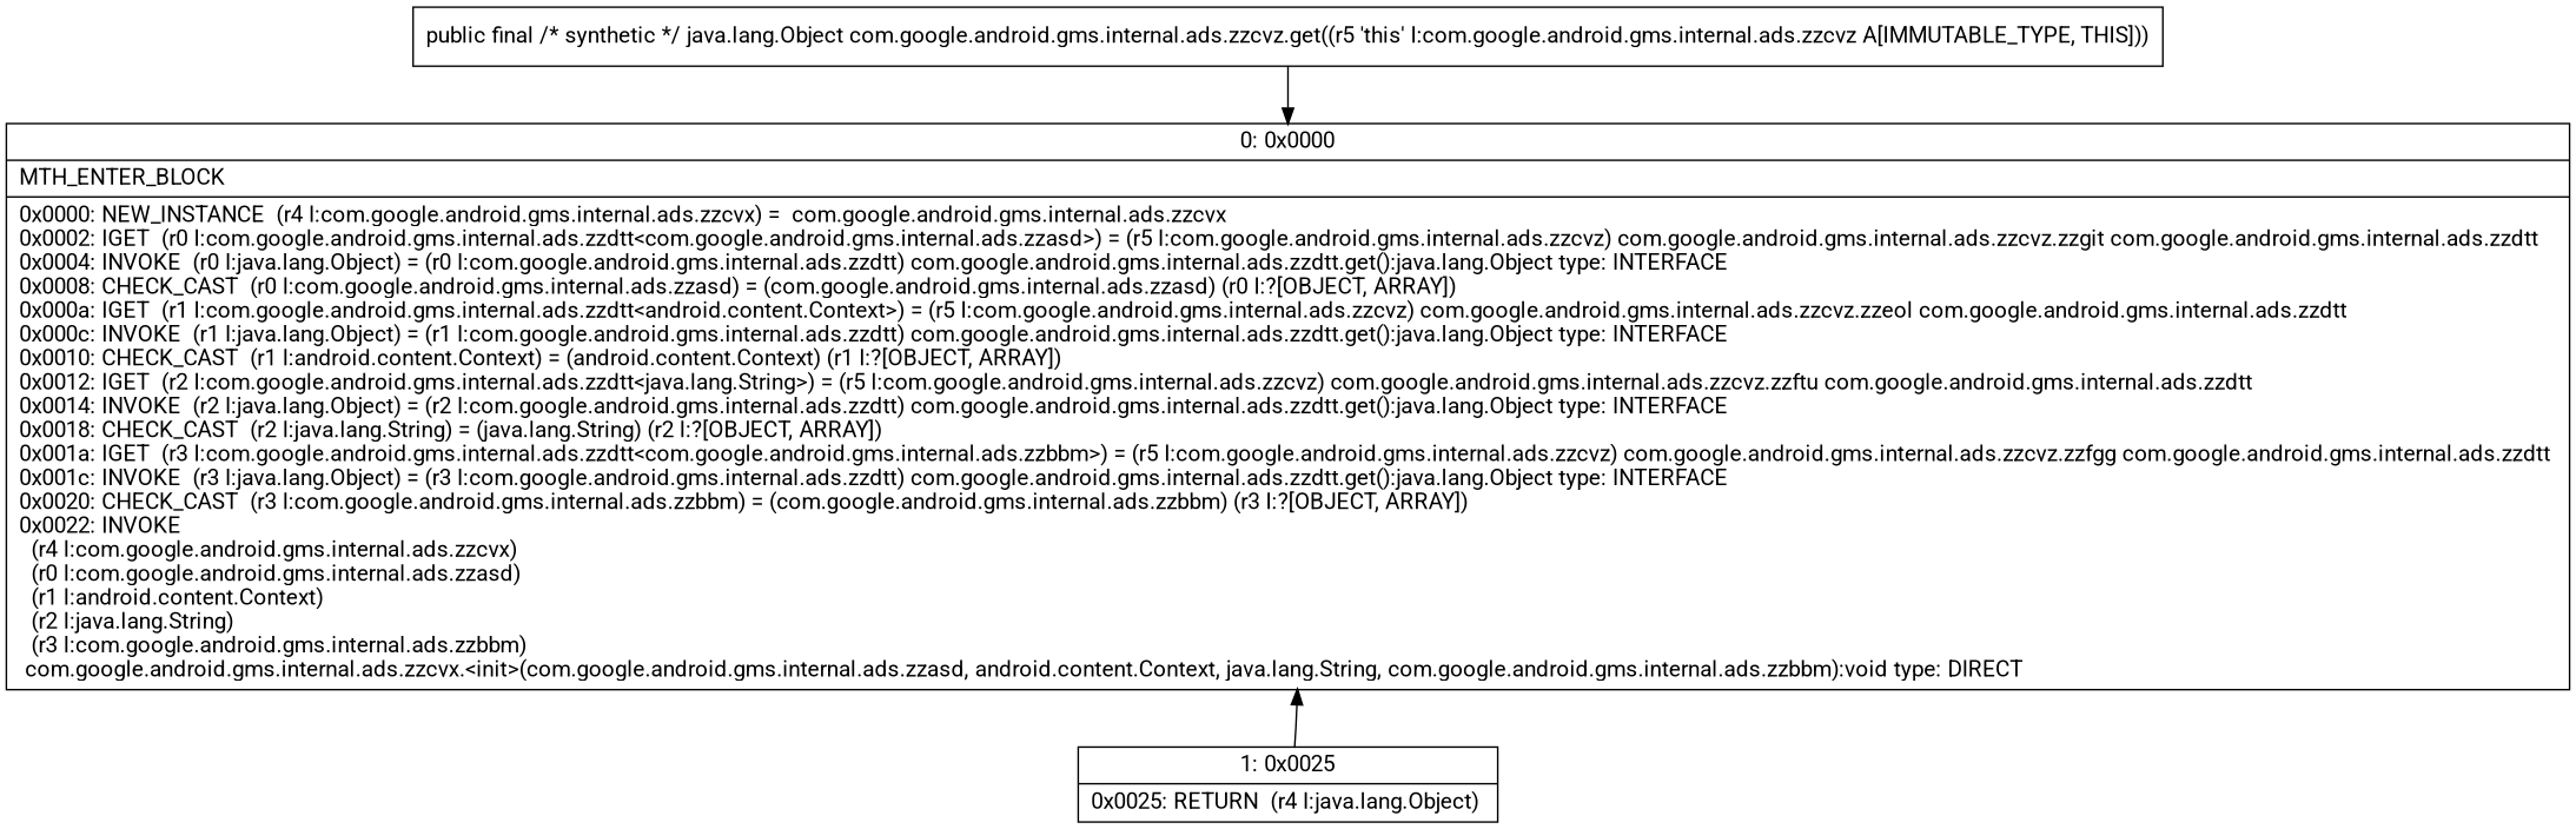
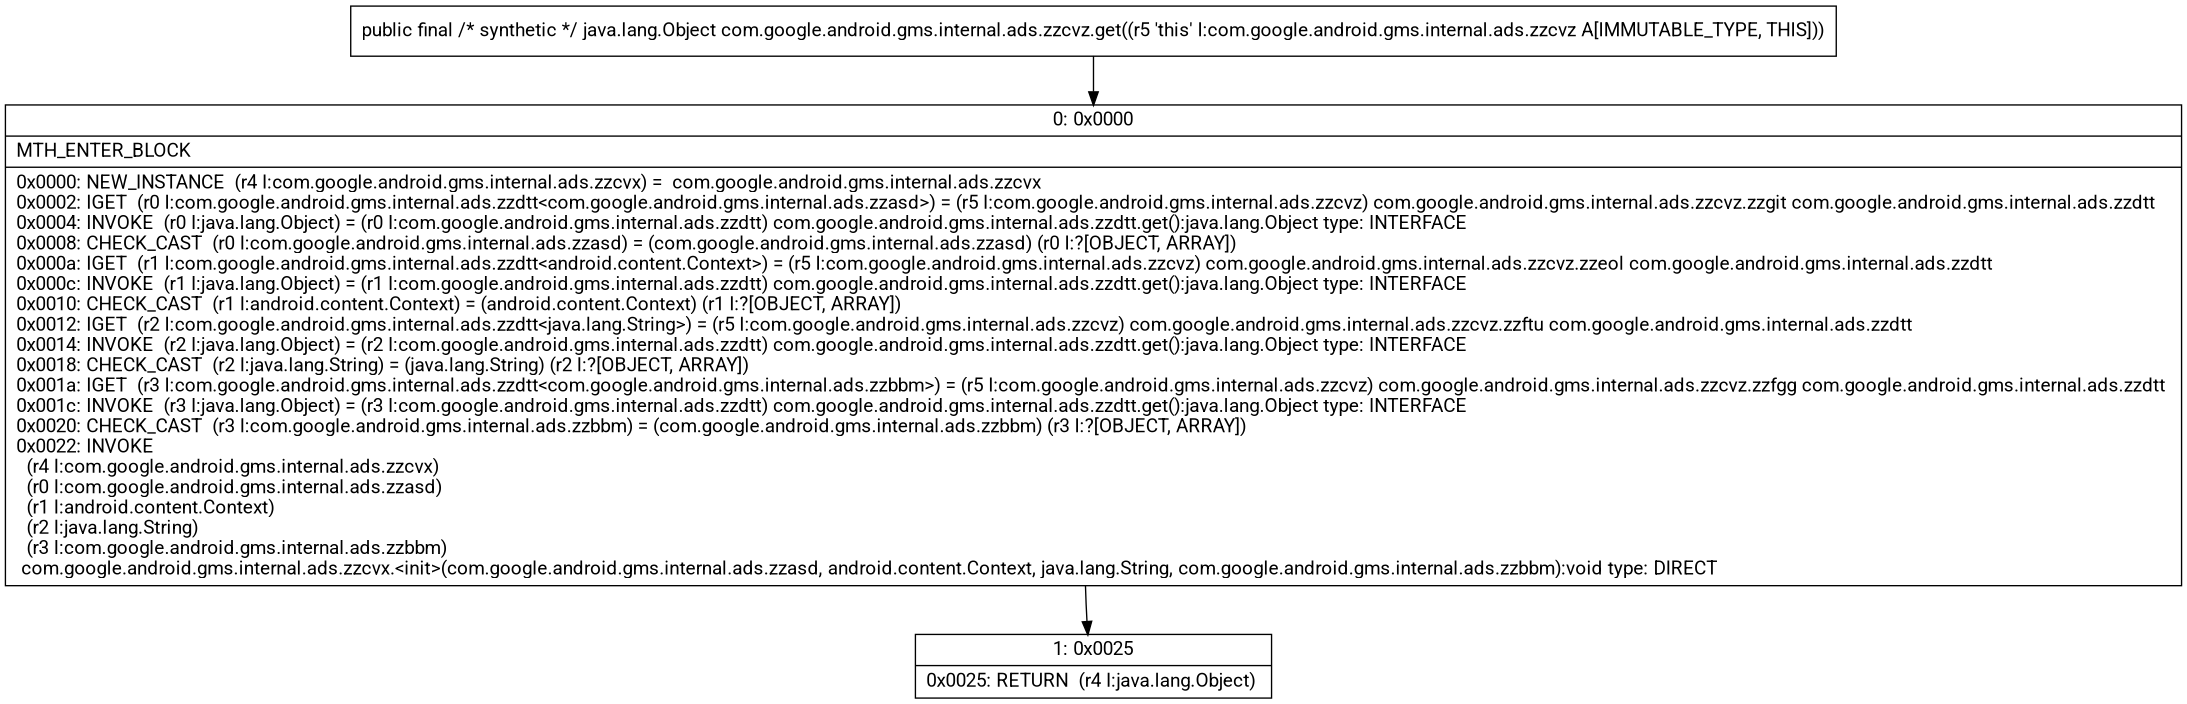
  digraph {
    fontname=Roboto
    node [shape=record fontname=Roboto]
    edge [fontname=Roboto]
    n1 [label="{0\:\ 0x0000|MTH_ENTER_BLOCK\l|0x0000: NEW_INSTANCE  (r4 I:com.google.android.gms.internal.ads.zzcvx) =  com.google.android.gms.internal.ads.zzcvx \l0x0002: IGET  (r0 I:com.google.android.gms.internal.ads.zzdtt\<com.google.android.gms.internal.ads.zzasd\>) = (r5 I:com.google.android.gms.internal.ads.zzcvz) com.google.android.gms.internal.ads.zzcvz.zzgit com.google.android.gms.internal.ads.zzdtt \l0x0004: INVOKE  (r0 I:java.lang.Object) = (r0 I:com.google.android.gms.internal.ads.zzdtt) com.google.android.gms.internal.ads.zzdtt.get():java.lang.Object type: INTERFACE \l0x0008: CHECK_CAST  (r0 I:com.google.android.gms.internal.ads.zzasd) = (com.google.android.gms.internal.ads.zzasd) (r0 I:?[OBJECT, ARRAY]) \l0x000a: IGET  (r1 I:com.google.android.gms.internal.ads.zzdtt\<android.content.Context\>) = (r5 I:com.google.android.gms.internal.ads.zzcvz) com.google.android.gms.internal.ads.zzcvz.zzeol com.google.android.gms.internal.ads.zzdtt \l0x000c: INVOKE  (r1 I:java.lang.Object) = (r1 I:com.google.android.gms.internal.ads.zzdtt) com.google.android.gms.internal.ads.zzdtt.get():java.lang.Object type: INTERFACE \l0x0010: CHECK_CAST  (r1 I:android.content.Context) = (android.content.Context) (r1 I:?[OBJECT, ARRAY]) \l0x0012: IGET  (r2 I:com.google.android.gms.internal.ads.zzdtt\<java.lang.String\>) = (r5 I:com.google.android.gms.internal.ads.zzcvz) com.google.android.gms.internal.ads.zzcvz.zzftu com.google.android.gms.internal.ads.zzdtt \l0x0014: INVOKE  (r2 I:java.lang.Object) = (r2 I:com.google.android.gms.internal.ads.zzdtt) com.google.android.gms.internal.ads.zzdtt.get():java.lang.Object type: INTERFACE \l0x0018: CHECK_CAST  (r2 I:java.lang.String) = (java.lang.String) (r2 I:?[OBJECT, ARRAY]) \l0x001a: IGET  (r3 I:com.google.android.gms.internal.ads.zzdtt\<com.google.android.gms.internal.ads.zzbbm\>) = (r5 I:com.google.android.gms.internal.ads.zzcvz) com.google.android.gms.internal.ads.zzcvz.zzfgg com.google.android.gms.internal.ads.zzdtt \l0x001c: INVOKE  (r3 I:java.lang.Object) = (r3 I:com.google.android.gms.internal.ads.zzdtt) com.google.android.gms.internal.ads.zzdtt.get():java.lang.Object type: INTERFACE \l0x0020: CHECK_CAST  (r3 I:com.google.android.gms.internal.ads.zzbbm) = (com.google.android.gms.internal.ads.zzbbm) (r3 I:?[OBJECT, ARRAY]) \l0x0022: INVOKE  \l  (r4 I:com.google.android.gms.internal.ads.zzcvx)\l  (r0 I:com.google.android.gms.internal.ads.zzasd)\l  (r1 I:android.content.Context)\l  (r2 I:java.lang.String)\l  (r3 I:com.google.android.gms.internal.ads.zzbbm)\l com.google.android.gms.internal.ads.zzcvx.\<init\>(com.google.android.gms.internal.ads.zzasd, android.content.Context, java.lang.String, com.google.android.gms.internal.ads.zzbbm):void type: DIRECT \l}"]
    n2 [label="{1\:\ 0x0025|0x0025: RETURN  (r4 I:java.lang.Object) \l}"]
    n3 [label="{public final \/* synthetic *\/ java.lang.Object com.google.android.gms.internal.ads.zzcvz.get((r5 'this' I:com.google.android.gms.internal.ads.zzcvz A[IMMUTABLE_TYPE, THIS])) }"]
-   n2 -> n1
+   n1 -> n2
    n3 -> n1
  }
